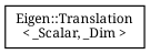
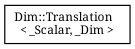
  digraph {
    rankdir=LR
    fontname="Noto Serif"
-   n1 [color=black fillcolor=white fontname="Noto Serif" fontsize=10 height=0.2 label="Eigen::Translation\l\< _Scalar, _Dim \>" shape=record style=filled width=0.4]
+   n1 [color=black fillcolor=white fontname="Noto Serif" fontsize=10 height=0.2 label="Dim::Translation\l\< _Scalar, _Dim \>" shape=record style=filled width=0.4]
  }
